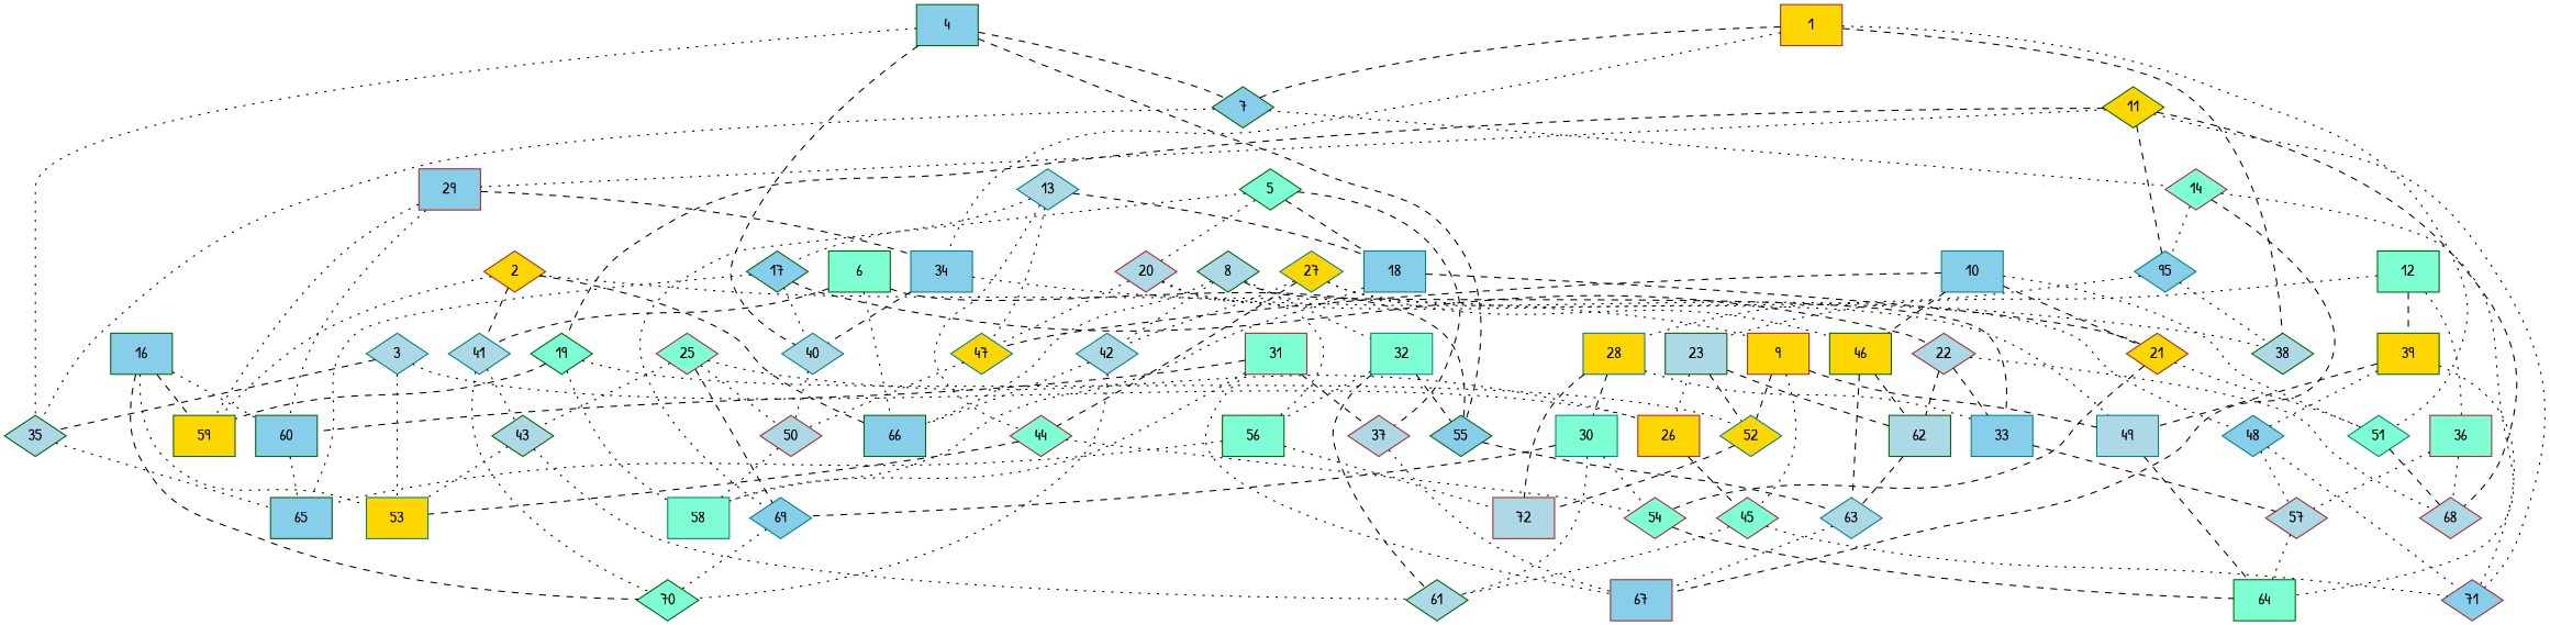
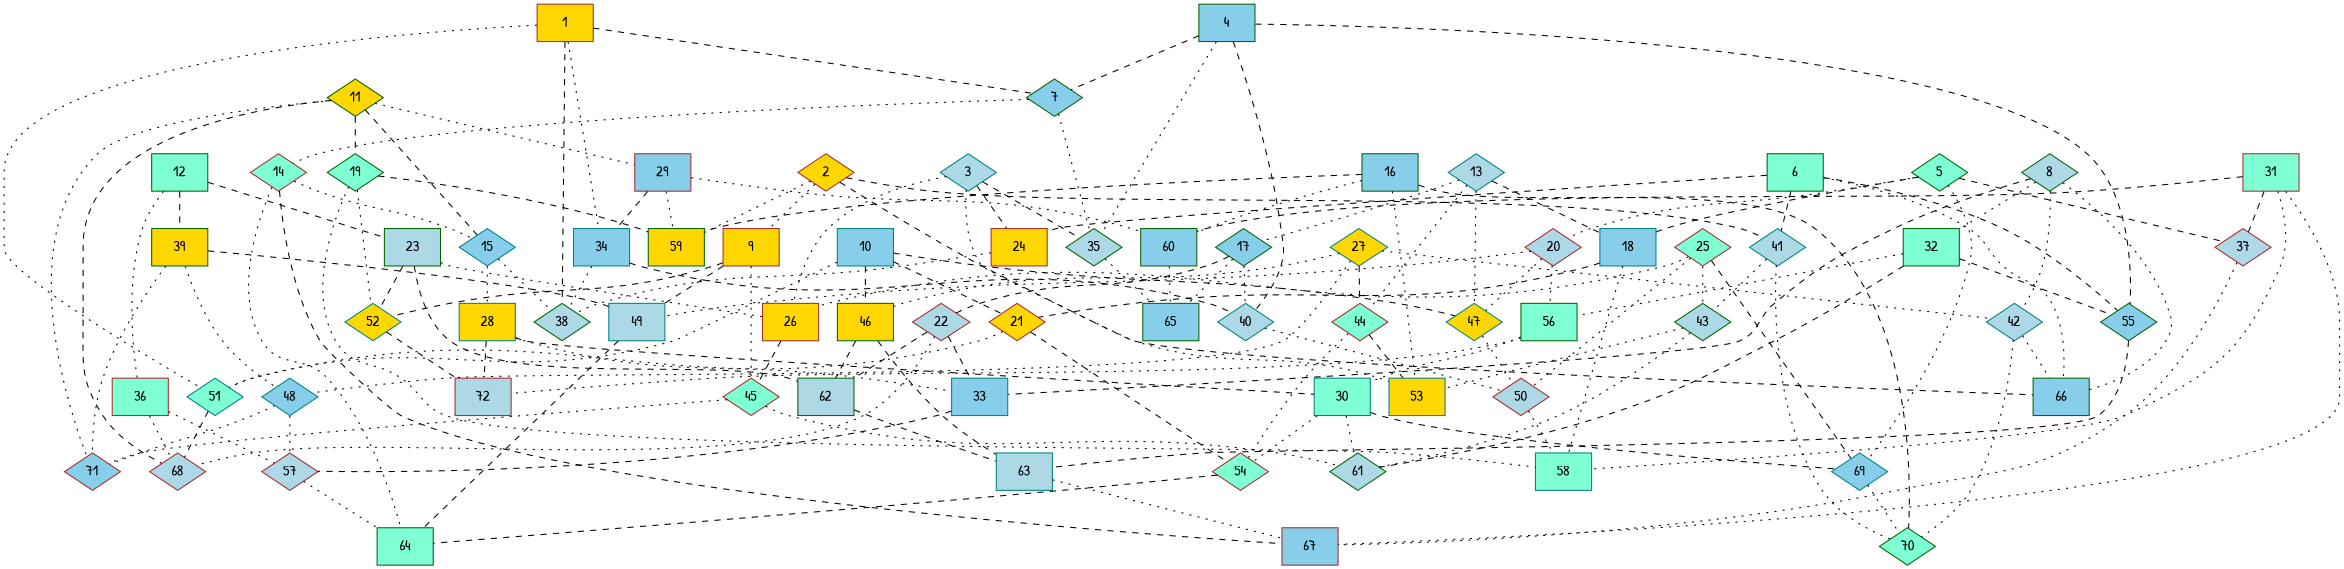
  graph {
    fontname="Patrick Hand"
    node [color=darkgreen fillcolor=lightblue fontname="Patrick Hand" shape=diamond style=filled]
    edge [fontname="Patrick Hand" style=dotted]
    1 [color=brown fillcolor=gold shape=box]
    7 [fillcolor=skyblue]
    34 [color=teal fillcolor=skyblue shape=box]
    38
    51 [color=teal fillcolor=aquamarine]
    35
    14 [color=brown fillcolor=aquamarine]
    40 [color=teal]
    68 [color=brown]
    2 [color=brown fillcolor=gold]
    9 [color=brown fillcolor=gold shape=box]
    41 [color=teal]
    59 [fillcolor=gold shape=box]
    66 [fillcolor=skyblue shape=box]
    45 [color=brown fillcolor=aquamarine]
    49 [color=teal shape=box]
    52 [color=teal fillcolor=gold]
    70 [fillcolor=aquamarine]
    43
    3 [color=teal]
+   24 [color=brown fillcolor=gold shape=box]
    26 [color=brown fillcolor=gold shape=box]
    53 [color=teal fillcolor=gold shape=box]
    65 [fillcolor=skyblue shape=box]
    4 [fillcolor=skyblue shape=box]
    55 [fillcolor=skyblue]
    50 [color=brown]
-   63 [color=teal]
+   63 [color=teal shape=box]
    5 [fillcolor=aquamarine]
    18 [color=teal fillcolor=skyblue shape=box]
    20 [color=brown]
    37 [color=brown]
    69 [color=teal fillcolor=skyblue]
    21 [color=brown fillcolor=gold]
    58 [color=teal fillcolor=aquamarine shape=box]
    47 [color=teal fillcolor=gold]
    56 [fillcolor=aquamarine shape=box]
    67 [color=brown fillcolor=skyblue shape=box]
    6 [fillcolor=aquamarine shape=box]
-   15 [color=teal fillcolor=skyblue label=95]
+   15 [color=teal fillcolor=skyblue]
    64 [fillcolor=aquamarine shape=box]
    8
-   32 [color=teal fillcolor=aquamarine shape=box]
+   32 [fillcolor=aquamarine shape=box]
    33 [color=teal fillcolor=skyblue shape=box]
    42 [color=teal]
    61
    57 [color=brown]
    71 [color=brown fillcolor=skyblue]
    72 [color=brown shape=box]
    10 [color=teal fillcolor=skyblue shape=box]
    46 [fillcolor=gold shape=box]
    54 [color=brown fillcolor=aquamarine]
    62 [shape=box]
    11 [fillcolor=gold]
    19 [fillcolor=aquamarine]
    29 [color=brown fillcolor=skyblue shape=box]
    60 [fillcolor=skyblue shape=box]
    12 [fillcolor=aquamarine shape=box]
    23 [shape=box]
    36 [color=brown fillcolor=aquamarine shape=box]
    39 [fillcolor=gold shape=box]
    28 [color=teal fillcolor=gold shape=box]
    48 [color=teal fillcolor=skyblue]
    13 [color=teal]
    17 [fillcolor=skyblue]
    44 [color=brown fillcolor=aquamarine]
    22 [color=brown]
    30 [color=teal fillcolor=aquamarine shape=box]
    16 [fillcolor=skyblue shape=box]
    25 [color=brown fillcolor=aquamarine]
    27 [color=teal fillcolor=gold]
    31 [color=brown fillcolor=aquamarine shape=box]
    1 -- 7 [style=dashed]
    1 -- 34
    1 -- 38 [style=dashed]
    1 -- 51
    7 -- 35
    7 -- 14
    34 -- 38
    34 -- 40 [style=dashed]
    51 -- 68 [style=dashed]
    35 -- 65
    14 -- 67 [style=dashed]
    14 -- 15
    14 -- 64
    40 -- 50
    2 -- 9
    2 -- 41 [style=dashed]
    2 -- 59
    2 -- 66 [style=dashed]
    9 -- 45
    9 -- 49 [style=dashed]
    9 -- 52 [style=dashed]
    41 -- 70
    41 -- 43
    45 -- 61
    45 -- 71
    49 -- 64 [style=dashed]
    52 -- 72 [style=dashed]
    43 -- 53
    43 -- 61
    3 -- 35 [style=dashed]
+   3 -- 24 [style=dashed]
    3 -- 26
    3 -- 53
+   24 -- 38
    26 -- 45 [style=dashed]
    4 -- 7 [style=dashed]
    4 -- 35
    4 -- 40 [style=dashed]
    4 -- 55 [style=dashed]
    55 -- 63 [style=dashed]
    50 -- 58
    63 -- 67
    5 -- 18 [style=dashed]
    5 -- 20
    5 -- 37 [style=dashed]
    5 -- 69
    18 -- 21 [style=dashed]
    18 -- 58
    20 -- 49
    20 -- 47
    20 -- 56
    37 -- 67
    69 -- 70
    21 -- 51
    21 -- 54 [style=dashed]
    47 -- 50
-   56 -- 65
+   56 -- 30
    56 -- 72
    6 -- 41 [style=dashed]
    6 -- 66
+   6 -- 24 [style=dashed]
    6 -- 55 [style=dashed]
    15 -- 38
    15 -- 28
    8 -- 66
    8 -- 32
    8 -- 33 [style=dashed]
    8 -- 42
    32 -- 55 [style=dashed]
    32 -- 56
    32 -- 61 [style=dashed]
    33 -- 57 [style=dashed]
    42 -- 66
    42 -- 70
    57 -- 64
    10 -- 51
    10 -- 21 [style=dashed]
    10 -- 47 [style=dashed]
    10 -- 46 [style=dashed]
    46 -- 63 [style=dashed]
    46 -- 62 [style=dashed]
    54 -- 64 [style=dashed]
    62 -- 63 [style=dashed]
    11 -- 68 [style=dashed]
    11 -- 15 [style=dashed]
    11 -- 71
    11 -- 19 [style=dashed]
    11 -- 29
    19 -- 59 [style=dashed]
    19 -- 52
    19 -- 58
    29 -- 34 [style=dashed]
    29 -- 59
    29 -- 60
    60 -- 65
-   12 -- 23
+   12 -- 23 [style=dashed]
    12 -- 36
    12 -- 39 [style=dashed]
    23 -- 52 [style=dashed]
    23 -- 26
    23 -- 62 [style=dashed]
    36 -- 68
    36 -- 57
    39 -- 49 [style=dashed]
    39 -- 71
    39 -- 48
    28 -- 33
    28 -- 72 [style=dashed]
    28 -- 30 [style=dashed]
    48 -- 57
    48 -- 71
    13 -- 18 [style=dashed]
    13 -- 47
    13 -- 17
    13 -- 44
    17 -- 40
    17 -- 65
    17 -- 22 [style=dashed]
    44 -- 53 [style=dashed]
    44 -- 54
    22 -- 68
    22 -- 33 [style=dashed]
    22 -- 62 [style=dashed]
    30 -- 69 [style=dashed]
    30 -- 61
    30 -- 54
    16 -- 59 [style=dashed]
    16 -- 70 [style=dashed]
    16 -- 53
    16 -- 60
    25 -- 43
    25 -- 26
    25 -- 50
    25 -- 69 [style=dashed]
    27 -- 42
    27 -- 46
    27 -- 48
    27 -- 44 [style=dashed]
    31 -- 37 [style=dashed]
    31 -- 58
    31 -- 67
    31 -- 60 [style=dashed]
  }
